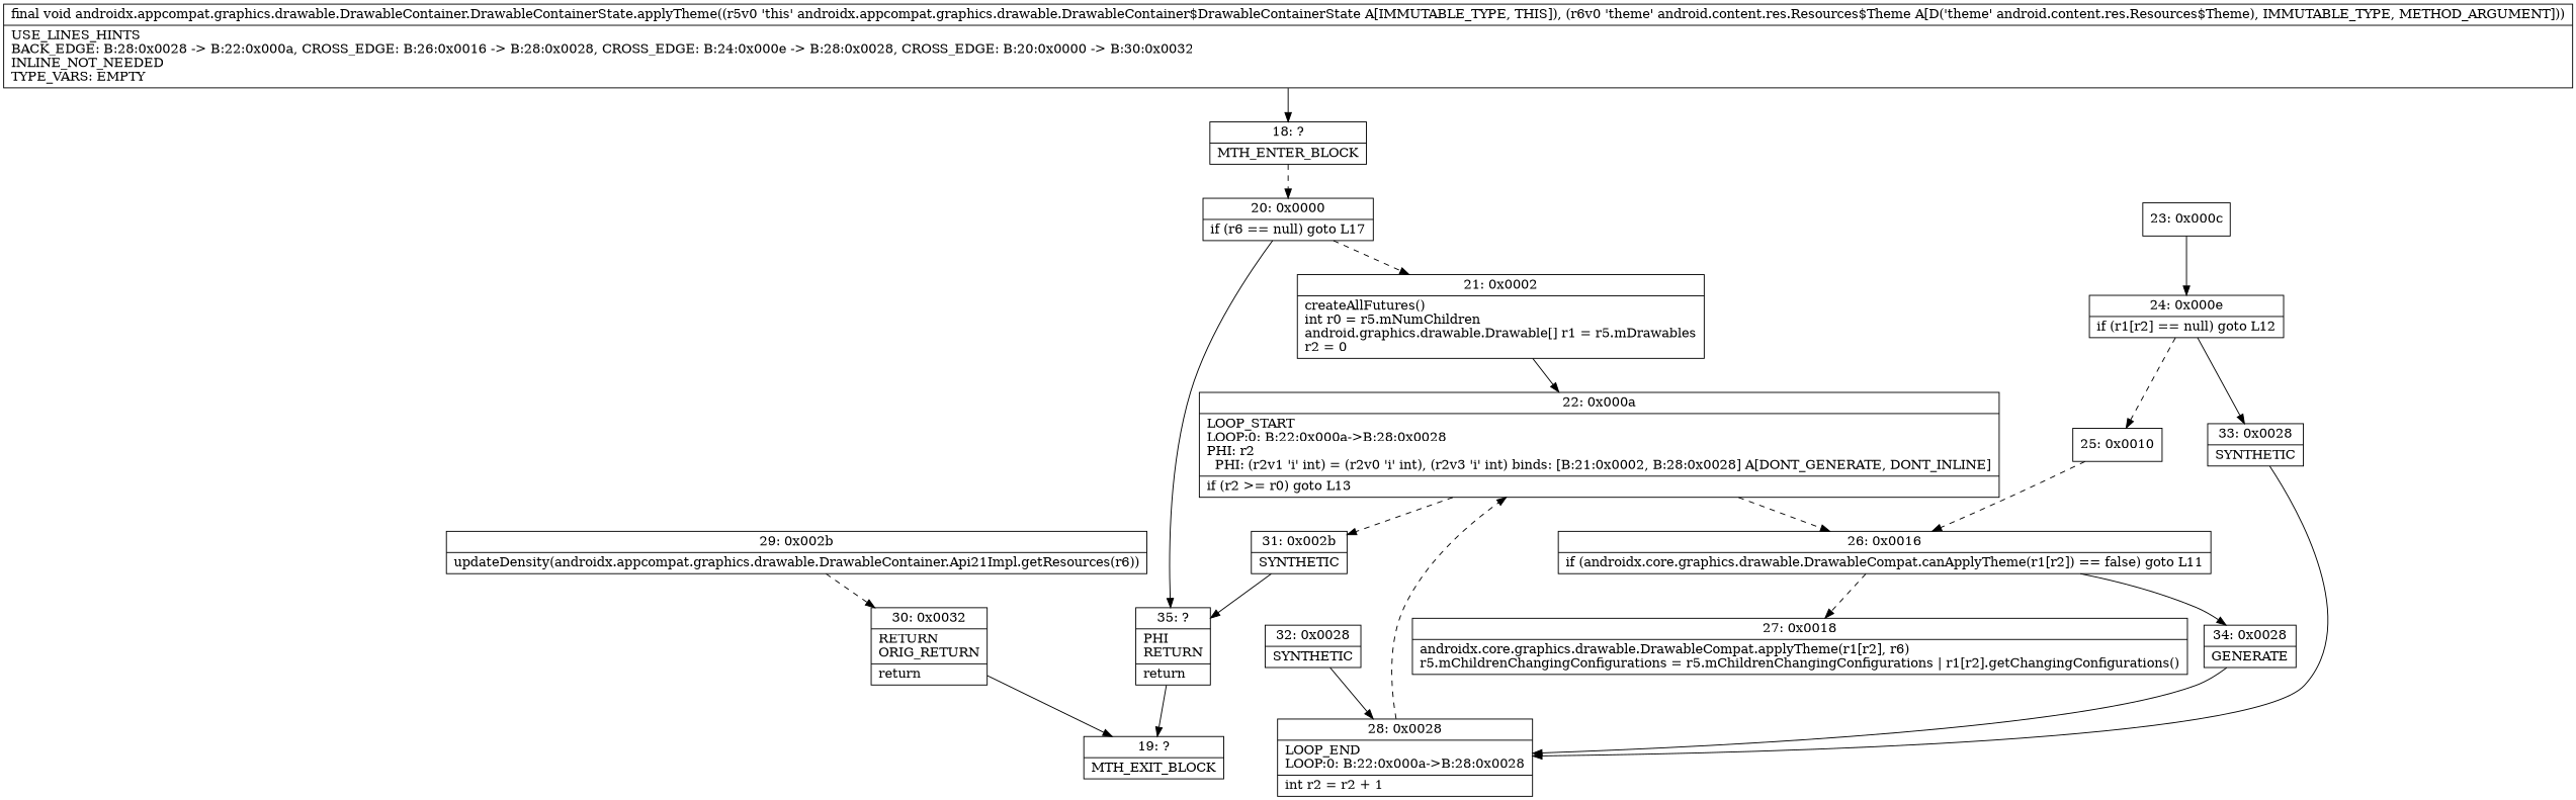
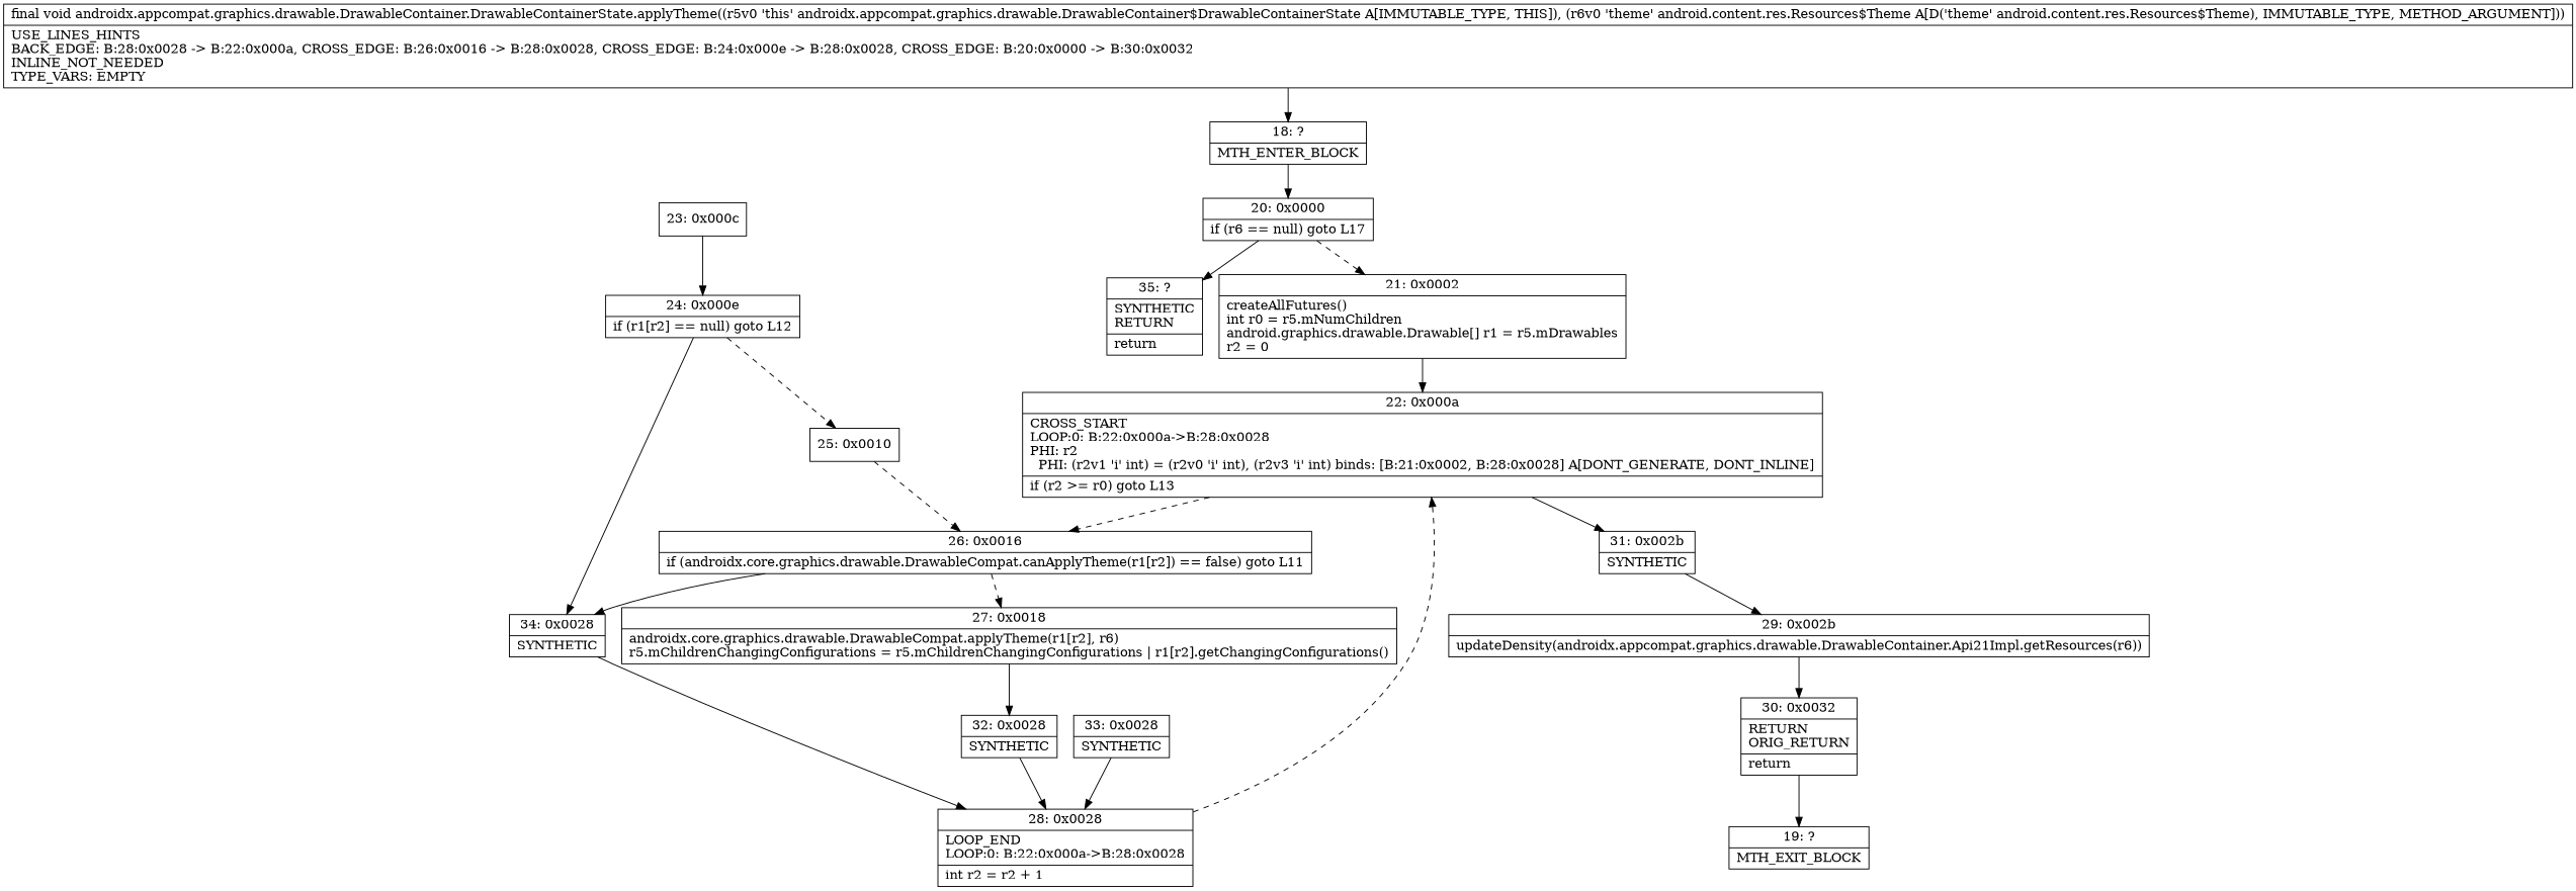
  digraph {
    node [shape=record]
    n1 [label="{18\:\ ?|MTH_ENTER_BLOCK\l}"]
    n2 [label="{20\:\ 0x0000|if (r6 == null) goto L17\l}"]
    n3 [label="{21\:\ 0x0002|createAllFutures()\lint r0 = r5.mNumChildren\landroid.graphics.drawable.Drawable[] r1 = r5.mDrawables\lr2 = 0\l}"]
-   n4 [label="{35\:\ ?|PHI\lRETURN\l|return\l}"]
-   n5 [label="{22\:\ 0x000a|LOOP_START\lLOOP:0: B:22:0x000a\-\>B:28:0x0028\lPHI: r2 \l  PHI: (r2v1 'i' int) = (r2v0 'i' int), (r2v3 'i' int) binds: [B:21:0x0002, B:28:0x0028] A[DONT_GENERATE, DONT_INLINE]\l|if (r2 \>= r0) goto L13\l}"]
+   n4 [label="{35\:\ ?|SYNTHETIC\lRETURN\l|return\l}"]
+   n5 [label="{22\:\ 0x000a|CROSS_START\lLOOP:0: B:22:0x000a\-\>B:28:0x0028\lPHI: r2 \l  PHI: (r2v1 'i' int) = (r2v0 'i' int), (r2v3 'i' int) binds: [B:21:0x0002, B:28:0x0028] A[DONT_GENERATE, DONT_INLINE]\l|if (r2 \>= r0) goto L13\l}"]
    n6 [label="{19\:\ ?|MTH_EXIT_BLOCK\l}"]
    n7 [label="{31\:\ 0x002b|SYNTHETIC\l}"]
    n8 [label="{26\:\ 0x0016|if (androidx.core.graphics.drawable.DrawableCompat.canApplyTheme(r1[r2]) == false) goto L11\l}"]
    n9 [label="{23\:\ 0x000c}"]
    n10 [label="{24\:\ 0x000e|if (r1[r2] == null) goto L12\l}"]
    n11 [label="{29\:\ 0x002b|updateDensity(androidx.appcompat.graphics.drawable.DrawableContainer.Api21Impl.getResources(r6))\l}"]
    n12 [label="{25\:\ 0x0010}"]
    n13 [label="{33\:\ 0x0028|SYNTHETIC\l}"]
    n14 [label="{28\:\ 0x0028|LOOP_END\lLOOP:0: B:22:0x000a\-\>B:28:0x0028\l|int r2 = r2 + 1\l}"]
    n15 [label="{27\:\ 0x0018|androidx.core.graphics.drawable.DrawableCompat.applyTheme(r1[r2], r6)\lr5.mChildrenChangingConfigurations = r5.mChildrenChangingConfigurations \| r1[r2].getChangingConfigurations()\l}"]
-   n16 [label="{34\:\ 0x0028|GENERATE\l}"]
+   n16 [label="{34\:\ 0x0028|SYNTHETIC\l}"]
    n17 [label="{32\:\ 0x0028|SYNTHETIC\l}"]
    n18 [label="{30\:\ 0x0032|RETURN\lORIG_RETURN\l|return\l}"]
    n19 [label="{final void androidx.appcompat.graphics.drawable.DrawableContainer.DrawableContainerState.applyTheme((r5v0 'this' androidx.appcompat.graphics.drawable.DrawableContainer$DrawableContainerState A[IMMUTABLE_TYPE, THIS]), (r6v0 'theme' android.content.res.Resources$Theme A[D('theme' android.content.res.Resources$Theme), IMMUTABLE_TYPE, METHOD_ARGUMENT]))  | USE_LINES_HINTS\lBACK_EDGE: B:28:0x0028 \-\> B:22:0x000a, CROSS_EDGE: B:26:0x0016 \-\> B:28:0x0028, CROSS_EDGE: B:24:0x000e \-\> B:28:0x0028, CROSS_EDGE: B:20:0x0000 \-\> B:30:0x0032\lINLINE_NOT_NEEDED\lTYPE_VARS: EMPTY\l}"]
-   n1 -> n2 [style=dashed]
+   n1 -> n2
    n2 -> n3 [style=dashed]
    n2 -> n4
    n3 -> n5
-   n4 -> n6
-   n5 -> n7 [style=dashed]
+   n5 -> n7
    n5 -> n8 [style=dashed]
-   n7 -> n4
+   n7 -> n11
    n8 -> n15 [style=dashed]
    n8 -> n16
    n9 -> n10
    n10 -> n12 [style=dashed]
-   n10 -> n13
-   n11 -> n18 [style=dashed]
+   n10 -> n16
+   n11 -> n18
    n12 -> n8 [style=dashed]
    n13 -> n14
    n14 -> n5 [style=dashed]
+   n15 -> n17
    n16 -> n14
    n17 -> n14
    n18 -> n6
    n19 -> n1
  }
